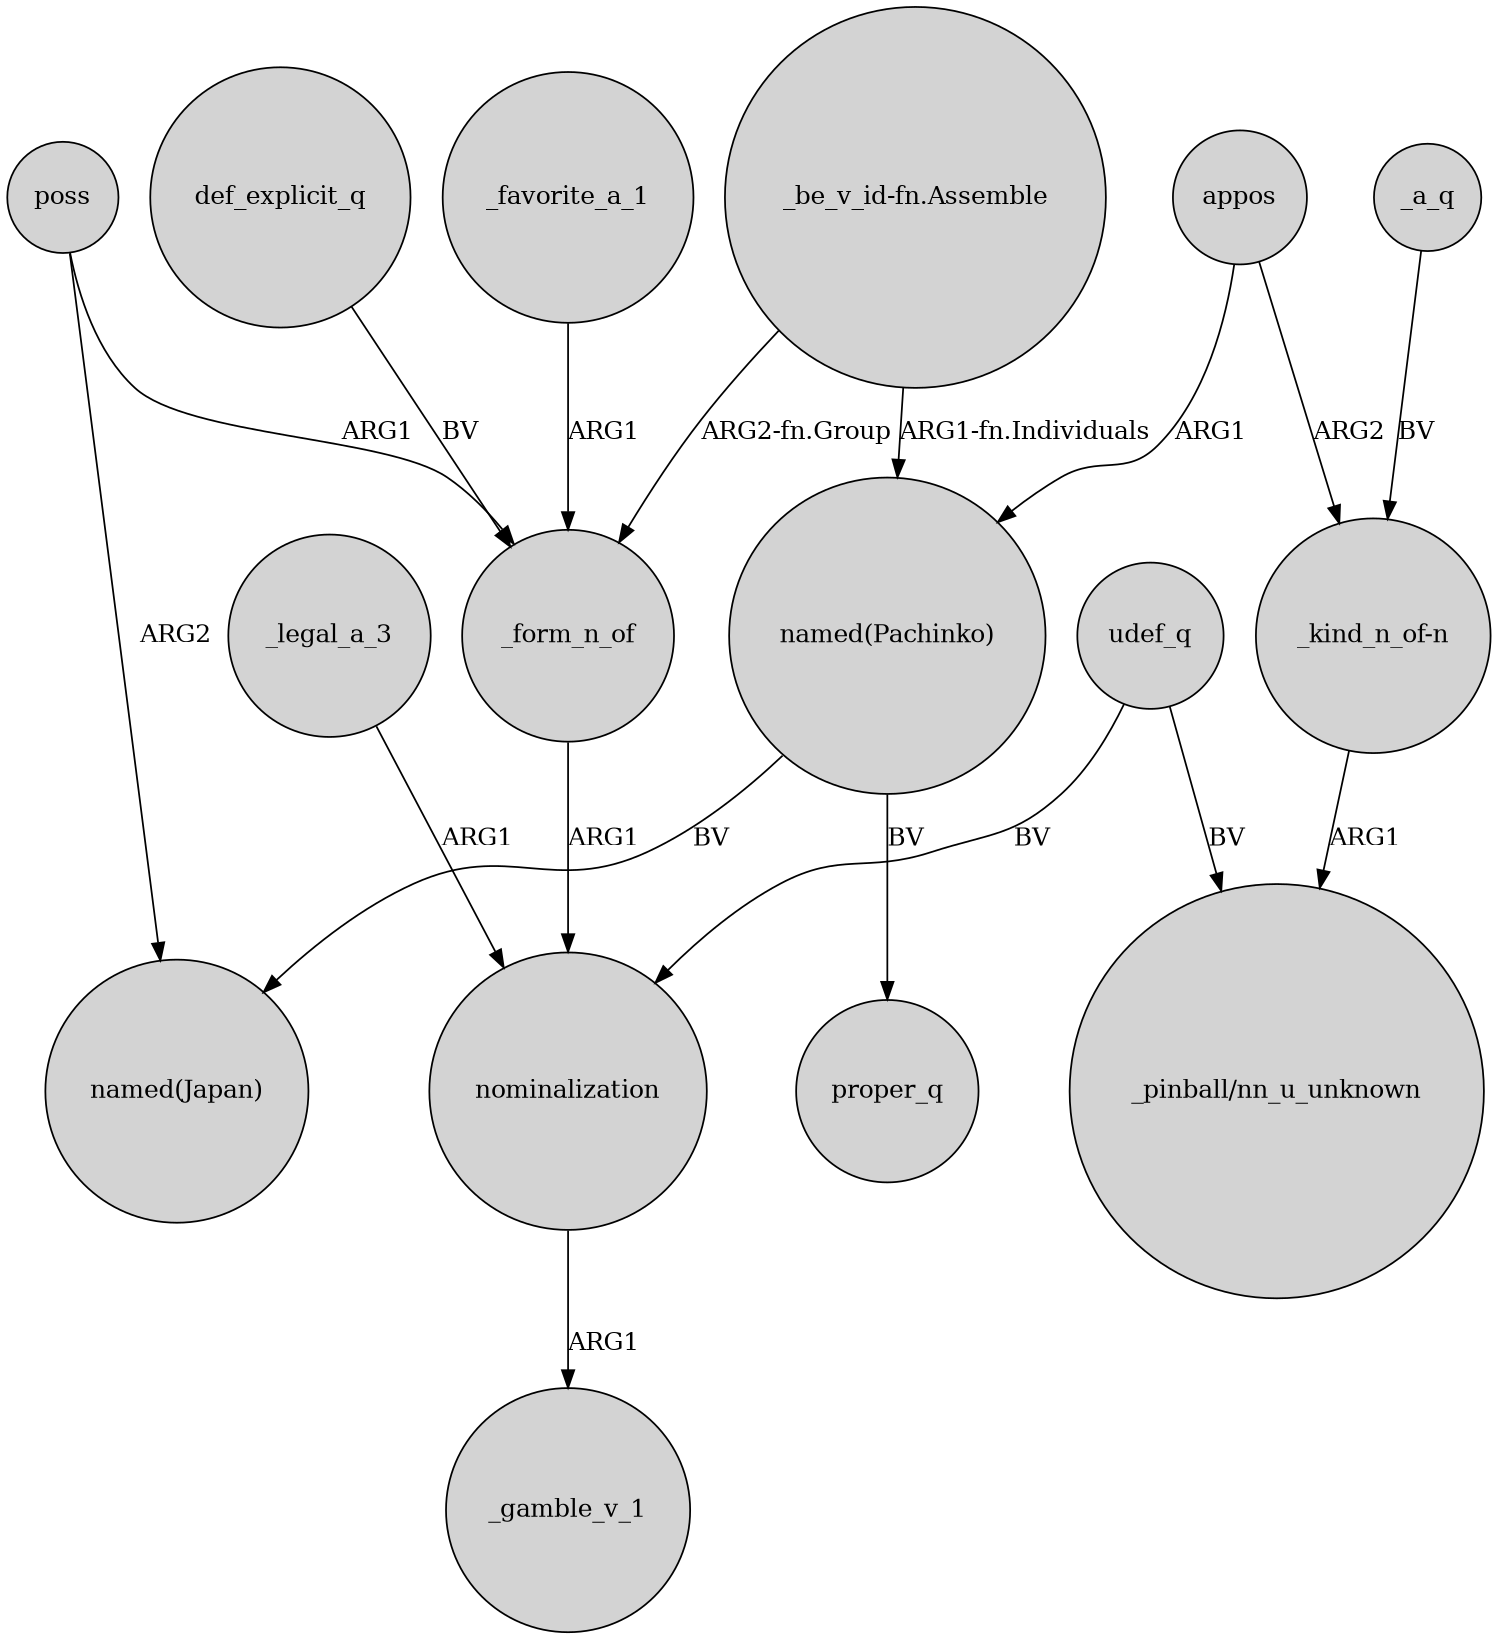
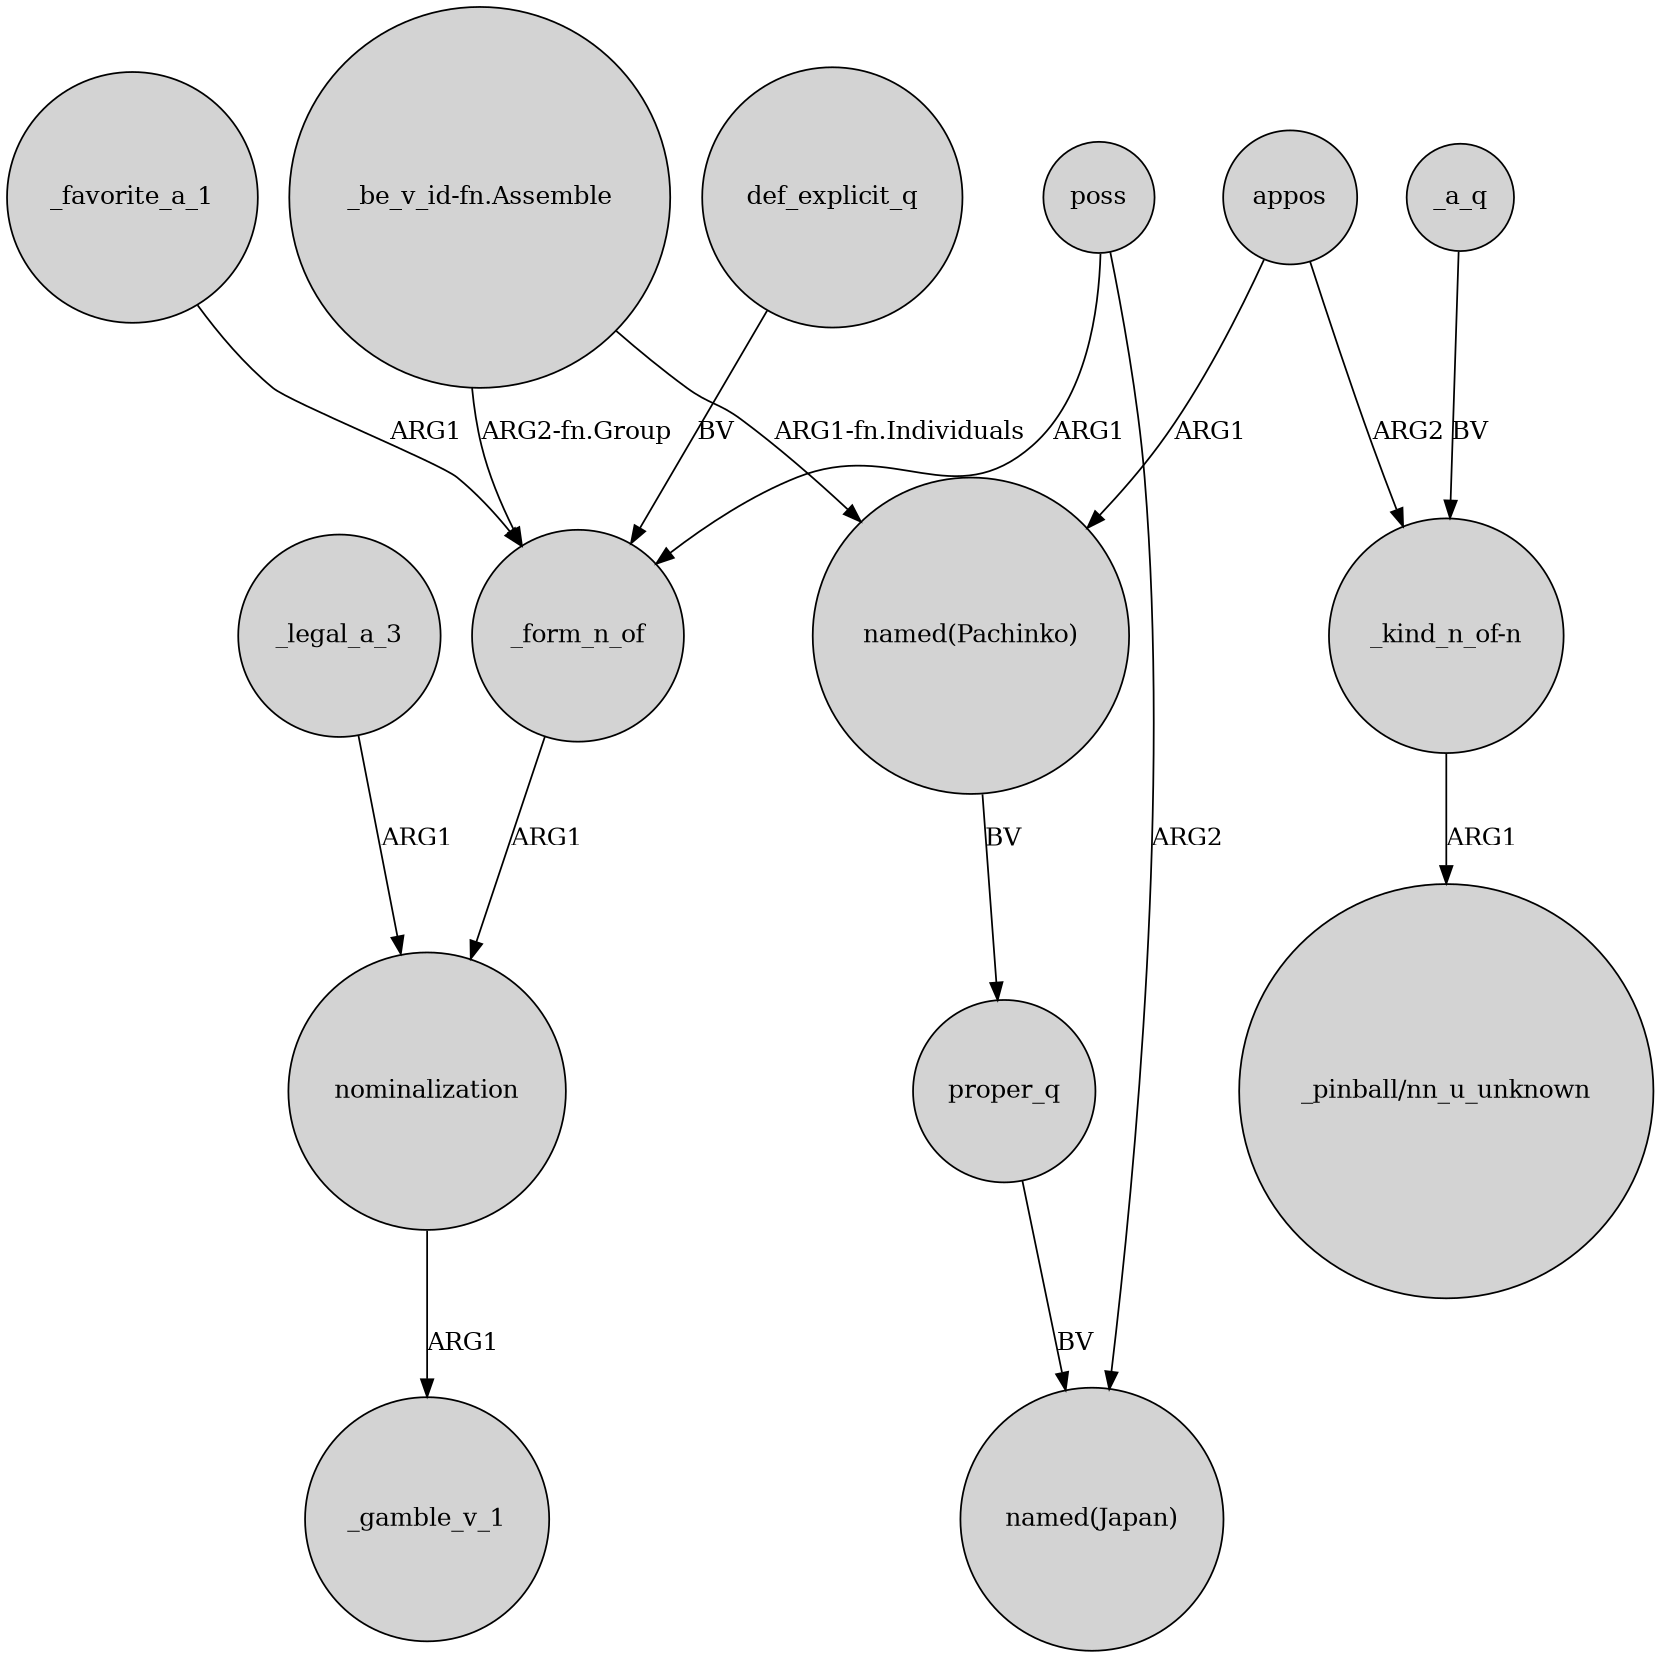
  digraph {
    fontname="DejaVu Serif"
    node [fontname="DejaVu Serif" shape=circle style=filled]
    edge [fontname="DejaVu Serif"]
    "_be_v_id-fn.Assemble"
    _form_n_of
    "named(Pachinko)"
    nominalization
    proper_q
    _gamble_v_1
    appos
    "_kind_n_of-n"
    "_pinball/nn_u_unknown"
    poss
    "named(Japan)"
    def_explicit_q
    _a_q
-   udef_q
    n15 [label=_legal_a_3]
    _favorite_a_1
    "_be_v_id-fn.Assemble" -> _form_n_of [label="ARG2-fn.Group"]
    "_be_v_id-fn.Assemble" -> "named(Pachinko)" [label="ARG1-fn.Individuals"]
    _form_n_of -> nominalization [label=ARG1]
    "named(Pachinko)" -> proper_q [label=BV]
    nominalization -> _gamble_v_1 [label=ARG1]
-   "named(Pachinko)" -> "named(Japan)" [label=BV]
+   proper_q -> "named(Japan)" [label=BV]
    appos -> "named(Pachinko)" [label=ARG1]
    appos -> "_kind_n_of-n" [label=ARG2]
    "_kind_n_of-n" -> "_pinball/nn_u_unknown" [label=ARG1]
    poss -> _form_n_of [label=ARG1]
    poss -> "named(Japan)" [label=ARG2]
    def_explicit_q -> _form_n_of [label=BV]
    _a_q -> "_kind_n_of-n" [label=BV]
-   udef_q -> nominalization [label=BV]
-   udef_q -> "_pinball/nn_u_unknown" [label=BV]
    n15 -> nominalization [label=ARG1]
    _favorite_a_1 -> _form_n_of [label=ARG1]
  }
